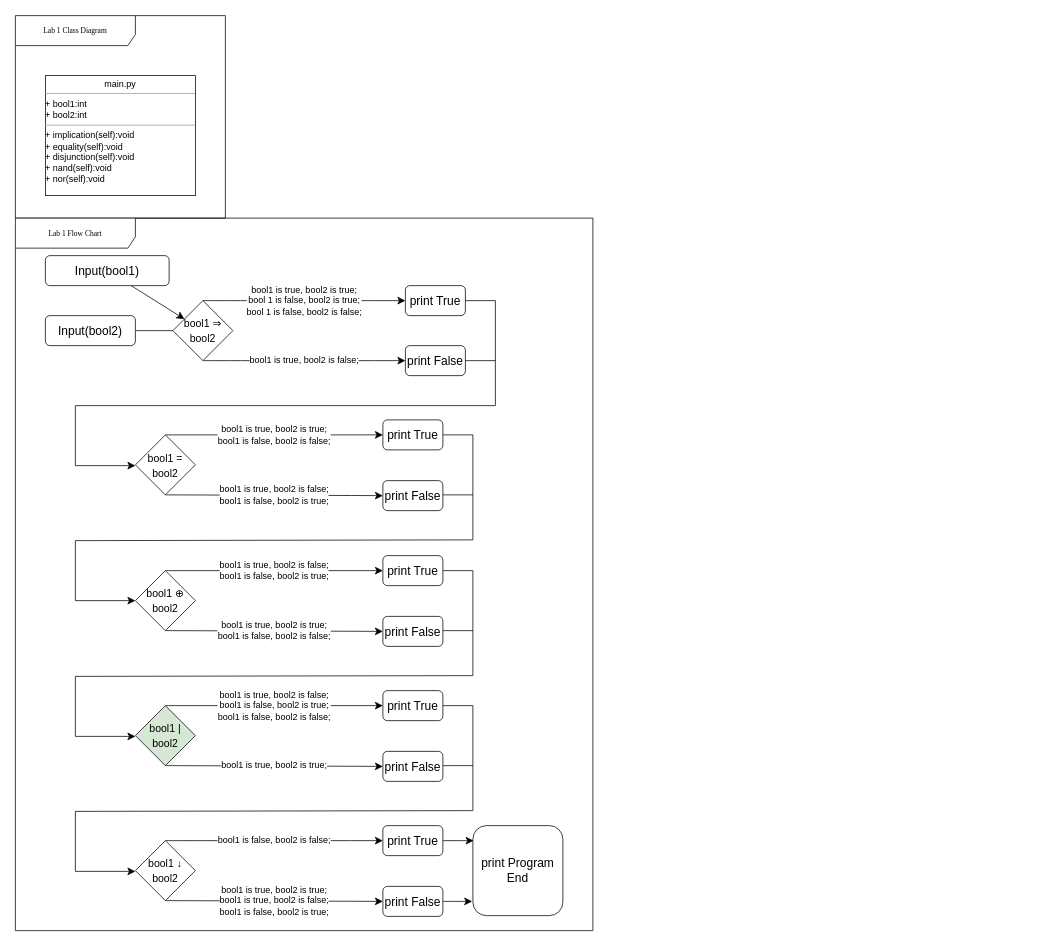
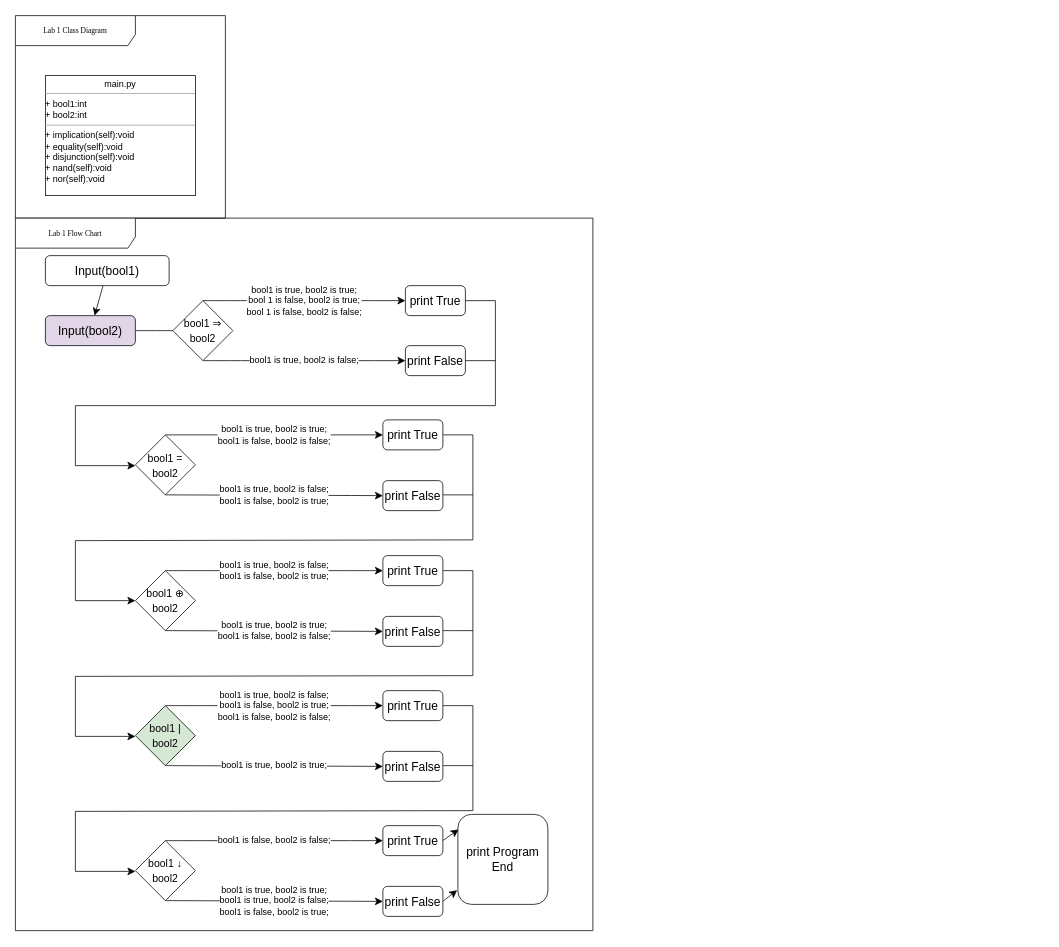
  <mxCell id="0" value="" />
  <mxCell id="1" parent="0" />
  <mxCell id="2" value="Lab 1 Class Diagram" style="shape=umlFrame;whiteSpace=wrap;html=1;rounded=0;shadow=0;comic=0;labelBackgroundColor=none;strokeWidth=1;fontFamily=Verdana;fontSize=10;align=center;width=160;height=40;" parent="1" vertex="1"><mxGeometry x="20" y="20" width="280" height="270" as="geometry" /></mxCell>
  <mxCell id="3" style="edgeStyle=orthogonalEdgeStyle;rounded=0;orthogonalLoop=1;jettySize=auto;html=1;exitX=0.5;exitY=1;exitDx=0;exitDy=0;entryX=0.5;entryY=0;entryDx=0;entryDy=0;" parent="1" edge="1"><mxGeometry relative="1" as="geometry"><mxPoint x="1390" y="705" as="sourcePoint" /></mxGeometry></mxCell>
  <mxCell id="4" value="&lt;p style=&quot;margin:0px;margin-top:4px;text-align:center;&quot;&gt;main.py&lt;/p&gt;&lt;hr size=&quot;1&quot;&gt;&lt;div&gt;+ bool1:int&lt;br&gt;&lt;/div&gt;&lt;div&gt;+ bool2:int&lt;/div&gt;&lt;hr size=&quot;1&quot;&gt;&lt;div&gt;+ implication(self):void&lt;/div&gt;&lt;div&gt;&lt;div&gt;+ equality(self):void&lt;/div&gt;&lt;/div&gt;&lt;div&gt;&lt;div&gt;&lt;div&gt;&lt;div&gt;+ disjunction(self):void&lt;/div&gt;+ nand(self):void&lt;/div&gt;+ nor(self):void&lt;/div&gt;&lt;/div&gt;&lt;div&gt;&lt;br&gt;&lt;/div&gt;" style="verticalAlign=top;align=left;overflow=fill;fontSize=12;fontFamily=Helvetica;html=1;rounded=0;shadow=0;comic=0;labelBackgroundColor=none;strokeWidth=1" parent="1" vertex="1"><mxGeometry x="60" y="100" width="200" height="160" as="geometry" /></mxCell>
  <mxCell id="5" style="edgeStyle=orthogonalEdgeStyle;rounded=0;orthogonalLoop=1;jettySize=auto;html=1;exitX=0.5;exitY=1;exitDx=0;exitDy=0;entryX=0.5;entryY=0;entryDx=0;entryDy=0;" parent="1" edge="1"><mxGeometry relative="1" as="geometry"><mxPoint x="1390" y="810" as="targetPoint" /></mxGeometry></mxCell>
  <mxCell id="6" value="Lab 1 Flow Chart" style="shape=umlFrame;whiteSpace=wrap;html=1;rounded=0;shadow=0;comic=0;labelBackgroundColor=none;strokeWidth=1;fontFamily=Verdana;fontSize=10;align=center;width=160;height=40;strokeColor=default;connectable=0;allowArrows=0;" parent="1" vertex="1"><mxGeometry x="20" y="290" width="770" height="950" as="geometry" /></mxCell>
  <mxCell id="7" style="edgeStyle=none;curved=1;rounded=0;orthogonalLoop=1;jettySize=auto;html=1;fontSize=12;startSize=8;endSize=8;endArrow=none;" edge="1" parent="1" source="8" target="13"><mxGeometry relative="1" as="geometry" /></mxCell>
- <mxCell id="8" value="Input(bool2)" style="rounded=1;whiteSpace=wrap;html=1;fontSize=16;" parent="1" vertex="1"><mxGeometry x="60" y="420" width="120" height="40" as="geometry" /></mxCell>
- <mxCell id="9" style="edgeStyle=none;curved=1;rounded=0;orthogonalLoop=1;jettySize=auto;html=1;fontSize=12;startSize=8;endSize=8;" parent="1" source="10" target="13" edge="1"><mxGeometry relative="1" as="geometry" /></mxCell>
+ <mxCell id="8" value="Input(bool2)" style="rounded=1;whiteSpace=wrap;html=1;fontSize=16;fillColor=#e1d5e7;" parent="1" vertex="1"><mxGeometry x="60" y="420" width="120" height="40" as="geometry" /></mxCell>
+ <mxCell id="9" style="edgeStyle=none;curved=1;rounded=0;orthogonalLoop=1;jettySize=auto;html=1;fontSize=12;startSize=8;endSize=8;" parent="1" source="10" target="8" edge="1"><mxGeometry relative="1" as="geometry" /></mxCell>
  <mxCell id="10" value="Input(bool1)" style="rounded=1;whiteSpace=wrap;html=1;fontSize=16;" parent="1" vertex="1"><mxGeometry x="60" y="340" width="165" height="40" as="geometry" /></mxCell>
  <mxCell id="11" value="bool1 is true, bool2 is true;&lt;br&gt;bool 1 is false, bool2 is true;&lt;br&gt;bool 1 is false, bool2 is false;" style="edgeStyle=none;curved=1;rounded=0;orthogonalLoop=1;jettySize=auto;html=1;exitX=0.5;exitY=0;exitDx=0;exitDy=0;entryX=0;entryY=0.5;entryDx=0;entryDy=0;fontSize=12;startSize=8;endSize=8;" edge="1" parent="1" source="13" target="17"><mxGeometry relative="1" as="geometry" /></mxCell>
  <mxCell id="12" value="bool1 is true, bool2 is false;" style="edgeStyle=none;curved=1;rounded=0;orthogonalLoop=1;jettySize=auto;html=1;exitX=0.5;exitY=1;exitDx=0;exitDy=0;entryX=0;entryY=0.5;entryDx=0;entryDy=0;fontSize=12;startSize=8;endSize=8;" edge="1" parent="1" source="13" target="18"><mxGeometry relative="1" as="geometry" /></mxCell>
  <mxCell id="13" value="&lt;font style=&quot;font-size: 14px;&quot;&gt;bool1 ⇒ bool2&lt;/font&gt;" style="rhombus;whiteSpace=wrap;html=1;fontSize=16;" parent="1" vertex="1"><mxGeometry x="230" y="400" width="80" height="80" as="geometry" /></mxCell>
  <mxCell id="14" value="bool1 is true, bool2 is true;&lt;br&gt;bool1 is false, bool2 is false;" style="edgeStyle=none;curved=1;rounded=0;orthogonalLoop=1;jettySize=auto;html=1;exitX=0.5;exitY=0;exitDx=0;exitDy=0;entryX=0;entryY=0.5;entryDx=0;entryDy=0;fontSize=12;startSize=8;endSize=8;" parent="1" source="16" edge="1"><mxGeometry relative="1" as="geometry"><mxPoint x="510" y="579" as="targetPoint" /></mxGeometry></mxCell>
  <mxCell id="15" value="bool1 is true, bool2 is false;&lt;br&gt;bool1 is false, bool2 is true;" style="edgeStyle=none;curved=1;rounded=0;orthogonalLoop=1;jettySize=auto;html=1;exitX=0.5;exitY=1;exitDx=0;exitDy=0;entryX=0;entryY=1;entryDx=0;entryDy=0;fontSize=12;startSize=8;endSize=8;" parent="1" source="16" edge="1"><mxGeometry relative="1" as="geometry"><mxPoint x="510" y="660" as="targetPoint" /></mxGeometry></mxCell>
  <mxCell id="16" value="&lt;font style=&quot;font-size: 14px;&quot;&gt;bool1 = bool2&lt;/font&gt;" style="rhombus;whiteSpace=wrap;html=1;fontSize=16;" parent="1" vertex="1"><mxGeometry x="180" y="579" width="80" height="80" as="geometry" /></mxCell>
  <mxCell id="17" value="print True" style="rounded=1;whiteSpace=wrap;html=1;fontSize=16;" parent="1" vertex="1"><mxGeometry x="540" y="380" width="80" height="40" as="geometry" /></mxCell>
  <mxCell id="18" value="print False" style="rounded=1;whiteSpace=wrap;html=1;fontSize=16;" parent="1" vertex="1"><mxGeometry x="540" y="460" width="80" height="40" as="geometry" /></mxCell>
  <mxCell id="19" value="print True" style="rounded=1;whiteSpace=wrap;html=1;fontSize=16;" parent="1" vertex="1"><mxGeometry x="510" y="559" width="80" height="40" as="geometry" /></mxCell>
  <mxCell id="20" value="" style="endArrow=classic;html=1;rounded=0;fontSize=12;startSize=8;endSize=8;curved=0;" edge="1" parent="1"><mxGeometry width="50" height="50" relative="1" as="geometry"><mxPoint x="660" y="400" as="sourcePoint" /><mxPoint x="180" y="620" as="targetPoint" /><Array as="points"><mxPoint x="660" y="540" /><mxPoint x="100" y="540" /><mxPoint x="100" y="620" /></Array></mxGeometry></mxCell>
  <mxCell id="21" value="" style="endArrow=none;html=1;rounded=0;fontSize=12;startSize=8;endSize=8;curved=1;exitX=1;exitY=0.5;exitDx=0;exitDy=0;" edge="1" parent="1" source="18"><mxGeometry width="50" height="50" relative="1" as="geometry"><mxPoint x="620" y="530" as="sourcePoint" /><mxPoint x="660" y="480" as="targetPoint" /></mxGeometry></mxCell>
  <mxCell id="22" value="" style="endArrow=none;html=1;rounded=0;fontSize=12;startSize=8;endSize=8;curved=1;exitX=1;exitY=0.5;exitDx=0;exitDy=0;" edge="1" parent="1" source="17"><mxGeometry width="50" height="50" relative="1" as="geometry"><mxPoint x="630" y="490" as="sourcePoint" /><mxPoint x="660" y="400" as="targetPoint" /></mxGeometry></mxCell>
  <mxCell id="23" value="print False" style="rounded=1;whiteSpace=wrap;html=1;fontSize=16;" vertex="1" parent="1"><mxGeometry x="510" y="640" width="80" height="40" as="geometry" /></mxCell>
  <mxCell id="24" value="" style="endArrow=classic;html=1;rounded=0;fontSize=12;startSize=8;endSize=8;curved=0;" edge="1" parent="1"><mxGeometry width="50" height="50" relative="1" as="geometry"><mxPoint x="630" y="579" as="sourcePoint" /><mxPoint x="180" y="800" as="targetPoint" /><Array as="points"><mxPoint x="630" y="719" /><mxPoint x="100" y="720" /><mxPoint x="100" y="800" /></Array></mxGeometry></mxCell>
  <mxCell id="25" value="" style="endArrow=none;html=1;rounded=0;fontSize=12;startSize=8;endSize=8;curved=1;exitX=1;exitY=0.5;exitDx=0;exitDy=0;" edge="1" parent="1"><mxGeometry width="50" height="50" relative="1" as="geometry"><mxPoint x="590" y="659" as="sourcePoint" /><mxPoint x="630" y="659" as="targetPoint" /></mxGeometry></mxCell>
  <mxCell id="26" value="" style="endArrow=none;html=1;rounded=0;fontSize=12;startSize=8;endSize=8;curved=1;exitX=1;exitY=0.5;exitDx=0;exitDy=0;" edge="1" parent="1"><mxGeometry width="50" height="50" relative="1" as="geometry"><mxPoint x="590" y="579" as="sourcePoint" /><mxPoint x="630" y="579" as="targetPoint" /></mxGeometry></mxCell>
  <mxCell id="27" value="bool1 is true, bool2 is false;&lt;br&gt;bool1 is false, bool2 is true;" style="edgeStyle=none;curved=1;rounded=0;orthogonalLoop=1;jettySize=auto;html=1;exitX=0.5;exitY=0;exitDx=0;exitDy=0;entryX=0;entryY=0.5;entryDx=0;entryDy=0;fontSize=12;startSize=8;endSize=8;" edge="1" parent="1" source="29"><mxGeometry relative="1" as="geometry"><mxPoint x="510" y="760" as="targetPoint" /></mxGeometry></mxCell>
  <mxCell id="28" value="bool1 is true, bool2 is true;&lt;br&gt;bool1 is false, bool2 is false;" style="edgeStyle=none;curved=1;rounded=0;orthogonalLoop=1;jettySize=auto;html=1;exitX=0.5;exitY=1;exitDx=0;exitDy=0;entryX=0;entryY=1;entryDx=0;entryDy=0;fontSize=12;startSize=8;endSize=8;" edge="1" parent="1" source="29"><mxGeometry relative="1" as="geometry"><mxPoint x="510" y="841" as="targetPoint" /></mxGeometry></mxCell>
  <mxCell id="29" value="&lt;font style=&quot;font-size: 14px;&quot;&gt;bool1&amp;nbsp;⊕ bool2&lt;/font&gt;" style="rhombus;whiteSpace=wrap;html=1;fontSize=16;" vertex="1" parent="1"><mxGeometry x="180" y="760" width="80" height="80" as="geometry" /></mxCell>
  <mxCell id="30" value="print True" style="rounded=1;whiteSpace=wrap;html=1;fontSize=16;" vertex="1" parent="1"><mxGeometry x="510" y="740" width="80" height="40" as="geometry" /></mxCell>
  <mxCell id="31" value="print False" style="rounded=1;whiteSpace=wrap;html=1;fontSize=16;" vertex="1" parent="1"><mxGeometry x="510" y="821" width="80" height="40" as="geometry" /></mxCell>
  <mxCell id="32" value="" style="endArrow=classic;html=1;rounded=0;fontSize=12;startSize=8;endSize=8;curved=0;" edge="1" parent="1"><mxGeometry width="50" height="50" relative="1" as="geometry"><mxPoint x="630" y="760" as="sourcePoint" /><mxPoint x="180" y="981" as="targetPoint" /><Array as="points"><mxPoint x="630" y="900" /><mxPoint x="100" y="901" /><mxPoint x="100" y="981" /></Array></mxGeometry></mxCell>
  <mxCell id="33" value="" style="endArrow=none;html=1;rounded=0;fontSize=12;startSize=8;endSize=8;curved=1;exitX=1;exitY=0.5;exitDx=0;exitDy=0;" edge="1" parent="1"><mxGeometry width="50" height="50" relative="1" as="geometry"><mxPoint x="590" y="840" as="sourcePoint" /><mxPoint x="630" y="840" as="targetPoint" /></mxGeometry></mxCell>
  <mxCell id="34" value="" style="endArrow=none;html=1;rounded=0;fontSize=12;startSize=8;endSize=8;curved=1;exitX=1;exitY=0.5;exitDx=0;exitDy=0;" edge="1" parent="1"><mxGeometry width="50" height="50" relative="1" as="geometry"><mxPoint x="590" y="760" as="sourcePoint" /><mxPoint x="630" y="760" as="targetPoint" /></mxGeometry></mxCell>
  <mxCell id="35" value="bool1 is true, bool2 is false;&lt;br&gt;bool1 is false, bool2 is true;&lt;br&gt;bool1 is false, bool2 is false;" style="edgeStyle=none;curved=1;rounded=0;orthogonalLoop=1;jettySize=auto;html=1;exitX=0.5;exitY=0;exitDx=0;exitDy=0;entryX=0;entryY=0.5;entryDx=0;entryDy=0;fontSize=12;startSize=8;endSize=8;" edge="1" parent="1" source="37"><mxGeometry relative="1" as="geometry"><mxPoint x="510" y="940" as="targetPoint" /></mxGeometry></mxCell>
  <mxCell id="36" value="bool1 is true, bool2 is true;" style="edgeStyle=none;curved=1;rounded=0;orthogonalLoop=1;jettySize=auto;html=1;exitX=0.5;exitY=1;exitDx=0;exitDy=0;entryX=0;entryY=1;entryDx=0;entryDy=0;fontSize=12;startSize=8;endSize=8;" edge="1" parent="1" source="37"><mxGeometry relative="1" as="geometry"><mxPoint x="510" y="1021" as="targetPoint" /></mxGeometry></mxCell>
  <mxCell id="37" value="&lt;font style=&quot;font-size: 14px;&quot;&gt;bool1 | bool2&lt;/font&gt;" style="rhombus;whiteSpace=wrap;html=1;fontSize=16;fillColor=#d5e8d4;" vertex="1" parent="1"><mxGeometry x="180" y="940" width="80" height="80" as="geometry" /></mxCell>
  <mxCell id="38" value="print True" style="rounded=1;whiteSpace=wrap;html=1;fontSize=16;" vertex="1" parent="1"><mxGeometry x="510" y="920" width="80" height="40" as="geometry" /></mxCell>
  <mxCell id="39" value="print False" style="rounded=1;whiteSpace=wrap;html=1;fontSize=16;" vertex="1" parent="1"><mxGeometry x="510" y="1001" width="80" height="40" as="geometry" /></mxCell>
  <mxCell id="40" value="" style="endArrow=classic;html=1;rounded=0;fontSize=12;startSize=8;endSize=8;curved=0;" edge="1" parent="1"><mxGeometry width="50" height="50" relative="1" as="geometry"><mxPoint x="630" y="940" as="sourcePoint" /><mxPoint x="180" y="1161" as="targetPoint" /><Array as="points"><mxPoint x="630" y="1080" /><mxPoint x="100" y="1081" /><mxPoint x="100" y="1161" /></Array></mxGeometry></mxCell>
  <mxCell id="41" value="" style="endArrow=none;html=1;rounded=0;fontSize=12;startSize=8;endSize=8;curved=1;exitX=1;exitY=0.5;exitDx=0;exitDy=0;" edge="1" parent="1"><mxGeometry width="50" height="50" relative="1" as="geometry"><mxPoint x="590" y="1020" as="sourcePoint" /><mxPoint x="630" y="1020" as="targetPoint" /></mxGeometry></mxCell>
  <mxCell id="42" value="" style="endArrow=none;html=1;rounded=0;fontSize=12;startSize=8;endSize=8;curved=1;exitX=1;exitY=0.5;exitDx=0;exitDy=0;" edge="1" parent="1"><mxGeometry width="50" height="50" relative="1" as="geometry"><mxPoint x="590" y="940" as="sourcePoint" /><mxPoint x="630" y="940" as="targetPoint" /></mxGeometry></mxCell>
  <mxCell id="43" value="bool1 is false, bool2 is false;" style="edgeStyle=none;curved=1;rounded=0;orthogonalLoop=1;jettySize=auto;html=1;exitX=0.5;exitY=0;exitDx=0;exitDy=0;entryX=0;entryY=0.5;entryDx=0;entryDy=0;fontSize=12;startSize=8;endSize=8;" edge="1" parent="1" source="45"><mxGeometry relative="1" as="geometry"><mxPoint x="510" y="1120" as="targetPoint" /></mxGeometry></mxCell>
  <mxCell id="44" value="bool1 is true, bool2 is true;&lt;br&gt;bool1 is true, bool2 is false;&lt;br&gt;bool1 is false, bool2 is true;" style="edgeStyle=none;curved=1;rounded=0;orthogonalLoop=1;jettySize=auto;html=1;exitX=0.5;exitY=1;exitDx=0;exitDy=0;entryX=0;entryY=1;entryDx=0;entryDy=0;fontSize=12;startSize=8;endSize=8;" edge="1" parent="1" source="45"><mxGeometry relative="1" as="geometry"><mxPoint x="510" y="1201" as="targetPoint" /></mxGeometry></mxCell>
  <mxCell id="45" value="&lt;font style=&quot;font-size: 14px;&quot;&gt;bool1&amp;nbsp;↓ bool2&lt;/font&gt;" style="rhombus;whiteSpace=wrap;html=1;fontSize=16;" vertex="1" parent="1"><mxGeometry x="180" y="1120" width="80" height="80" as="geometry" /></mxCell>
  <mxCell id="46" value="print True" style="rounded=1;whiteSpace=wrap;html=1;fontSize=16;" vertex="1" parent="1"><mxGeometry x="510" y="1100" width="80" height="40" as="geometry" /></mxCell>
  <mxCell id="47" value="print False" style="rounded=1;whiteSpace=wrap;html=1;fontSize=16;" vertex="1" parent="1"><mxGeometry x="510" y="1181" width="80" height="40" as="geometry" /></mxCell>
- <mxCell id="48" value="print Program End" style="rounded=1;whiteSpace=wrap;html=1;fontSize=16;" vertex="1" parent="1"><mxGeometry x="630" y="1100" width="120" height="120" as="geometry" /></mxCell>
+ <mxCell id="48" value="print Program End" style="rounded=1;whiteSpace=wrap;html=1;fontSize=16;" vertex="1" parent="1"><mxGeometry x="610" y="1085" width="120" height="120" as="geometry" /></mxCell>
  <mxCell id="49" style="edgeStyle=none;curved=1;rounded=0;orthogonalLoop=1;jettySize=auto;html=1;exitX=1;exitY=0.5;exitDx=0;exitDy=0;entryX=-0.008;entryY=0.842;entryDx=0;entryDy=0;entryPerimeter=0;fontSize=12;startSize=8;endSize=8;" edge="1" parent="1" source="47" target="48"><mxGeometry relative="1" as="geometry" /></mxCell>
  <mxCell id="50" style="edgeStyle=none;curved=1;rounded=0;orthogonalLoop=1;jettySize=auto;html=1;exitX=1;exitY=0.5;exitDx=0;exitDy=0;entryX=0.008;entryY=0.167;entryDx=0;entryDy=0;entryPerimeter=0;fontSize=12;startSize=8;endSize=8;" edge="1" parent="1" source="46" target="48"><mxGeometry relative="1" as="geometry" /></mxCell>
